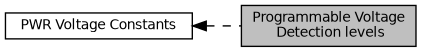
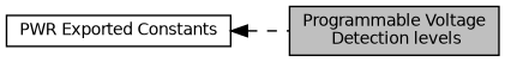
  digraph {
    rankdir=LR
    node [color=black fontname=Helvetica fontsize=10 shape=box style=filled]
    n1 [fillcolor=grey75 fontcolor=black height=0.2 label="Programmable Voltage\l Detection levels" width=0.4]
-   n2 [fillcolor=white height=0.2 label="PWR Voltage Constants" width=0.4]
+   n2 [fillcolor=white height=0.2 label="PWR Exported Constants" width=0.4]
    n2 -> n1 [dir=back fontname=Helvetica fontsize=10 labelfontname=Helvetica labelfontsize=10 shape=plaintext style=dashed]
  }
